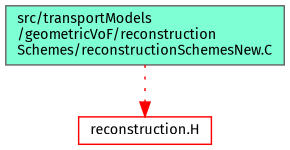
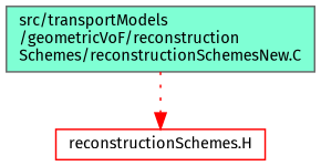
  digraph {
    fontname="Fira Sans"
    node [fontname="Fira Sans" fontsize=10 shape=box style=filled]
    n1 [color=gray40 fillcolor=aquamarine fontcolor=black height=0.2 label="src/transportModels\l/geometricVoF/reconstruction\lSchemes/reconstructionSchemesNew.C" width=0.4]
-   n2 [color=red fillcolor=white height=0.2 label="reconstruction.H" width=0.4]
+   n2 [color=red fillcolor=white height=0.2 label="reconstructionSchemes.H" width=0.4]
    n1 -> n2 [color=red fontname="Fira Sans" fontsize=10 labelfontname=Helvetica labelfontsize=10 style=dotted]
  }
